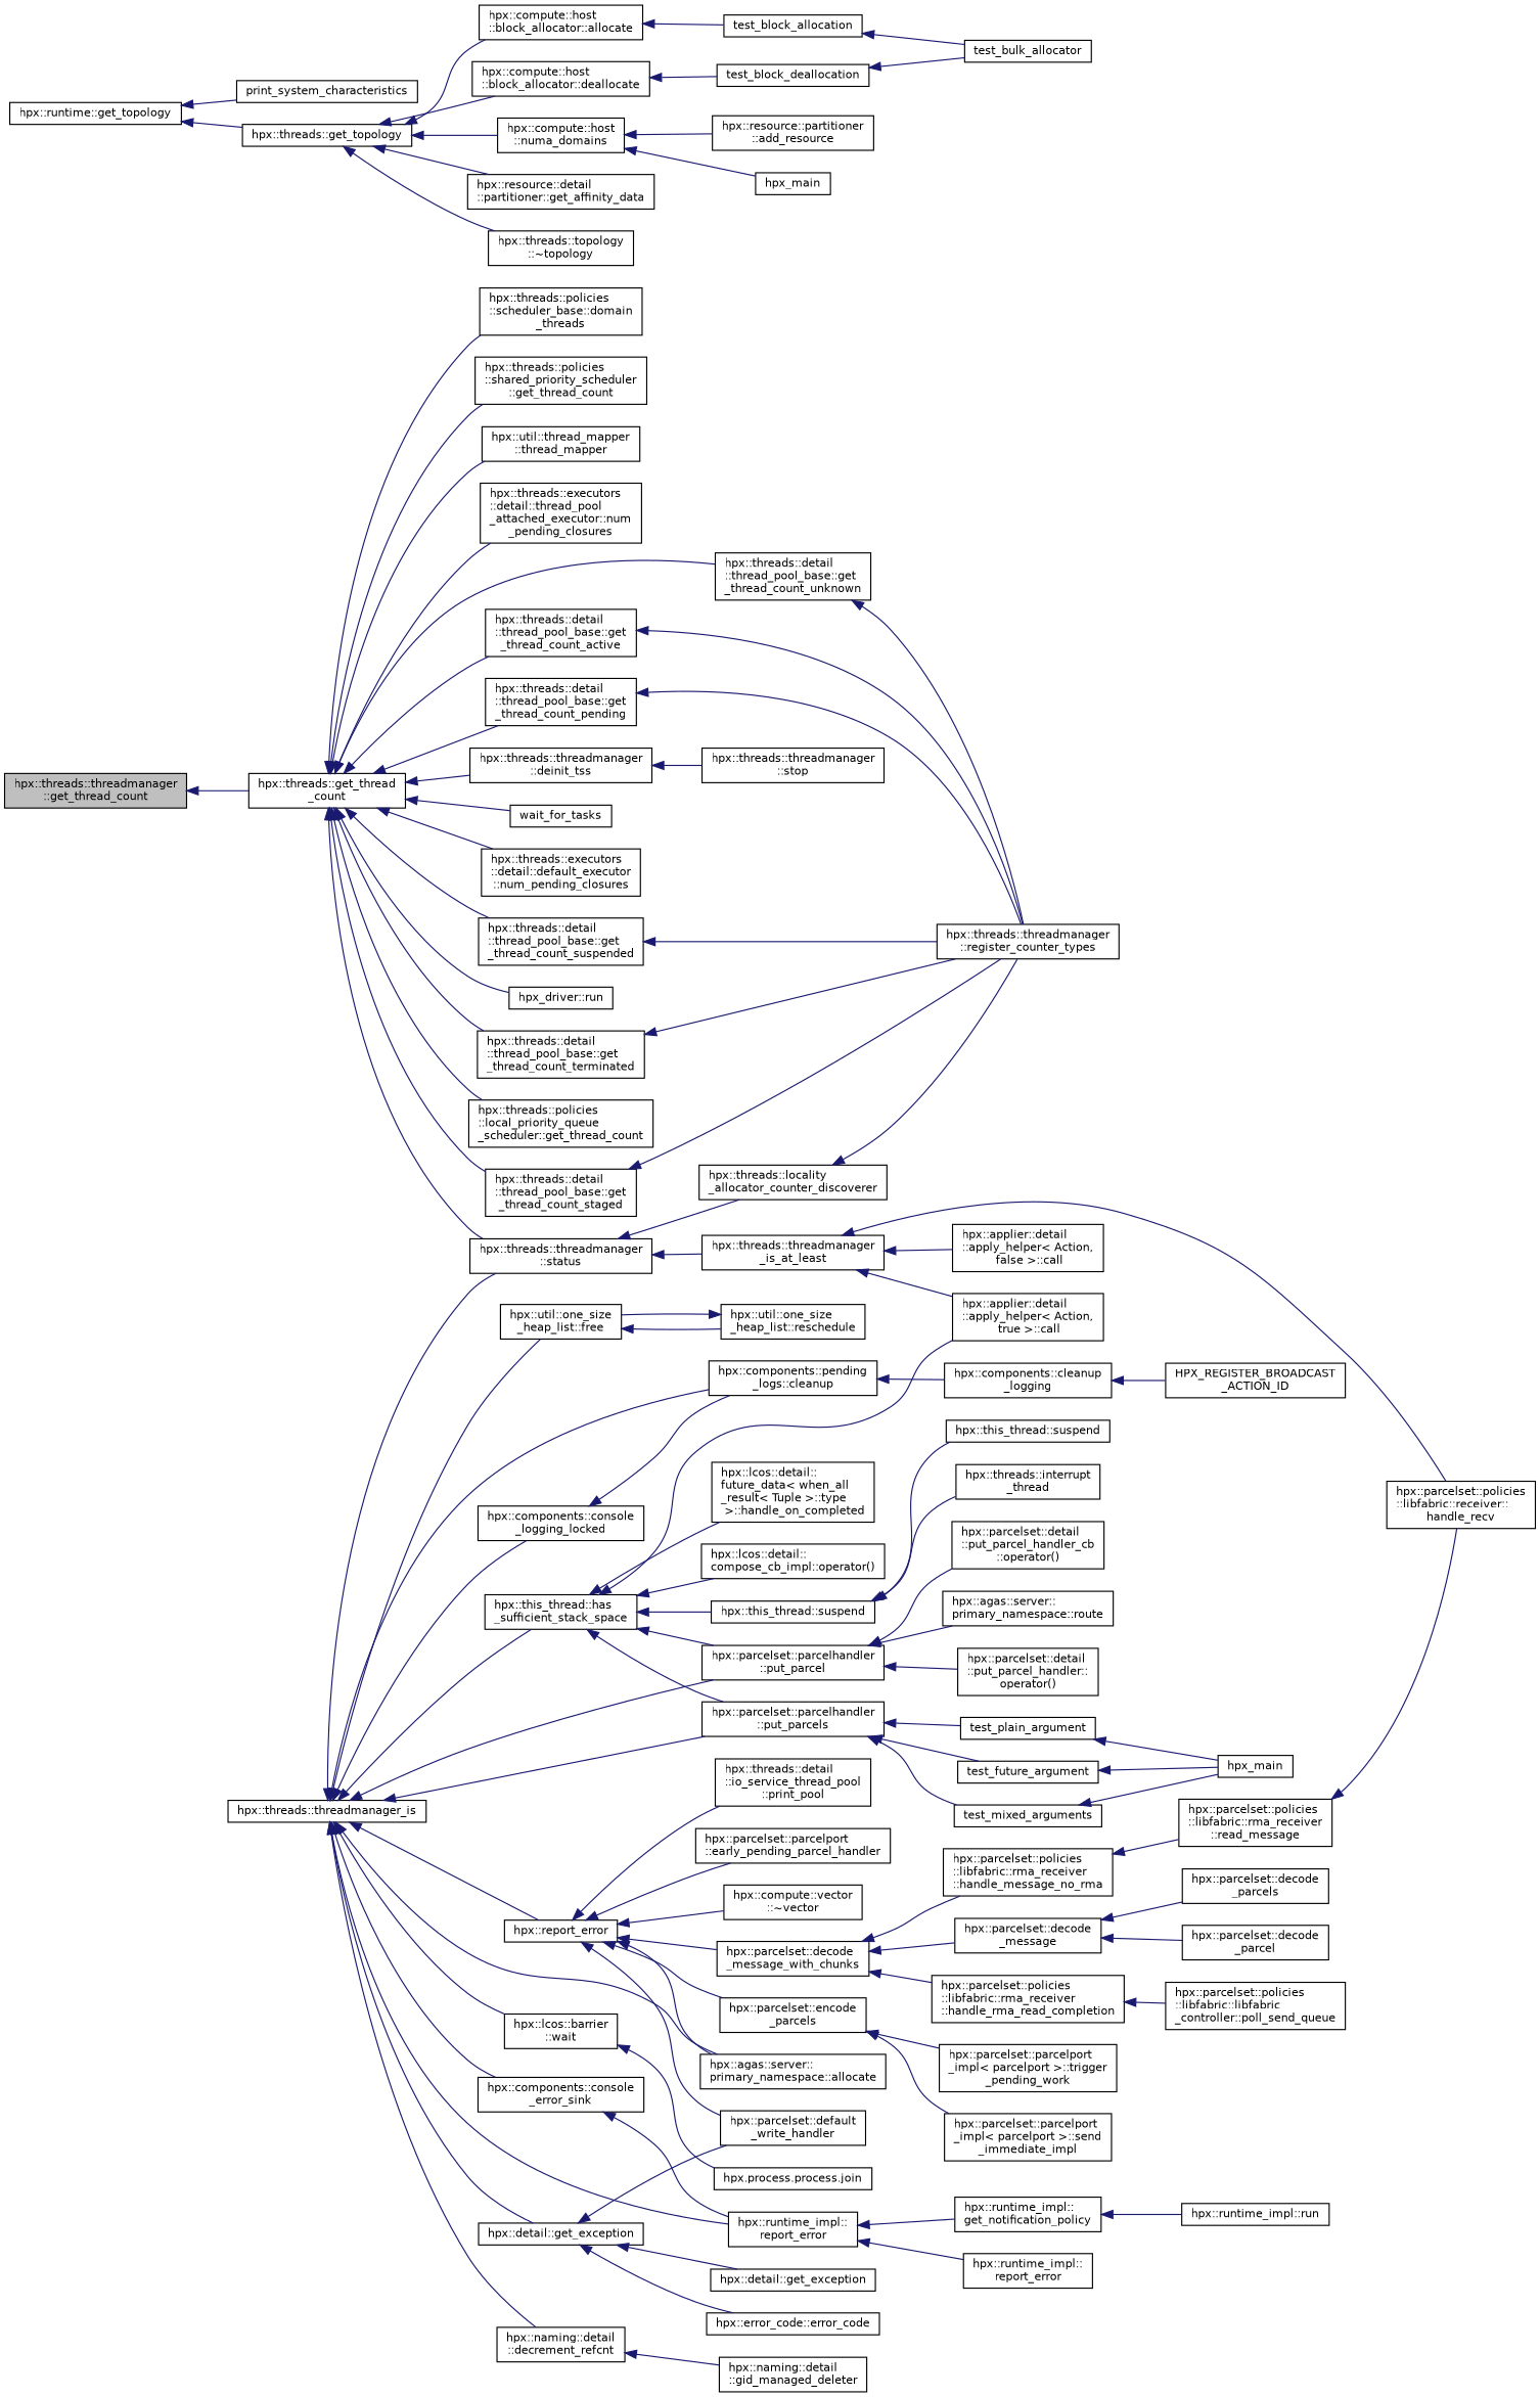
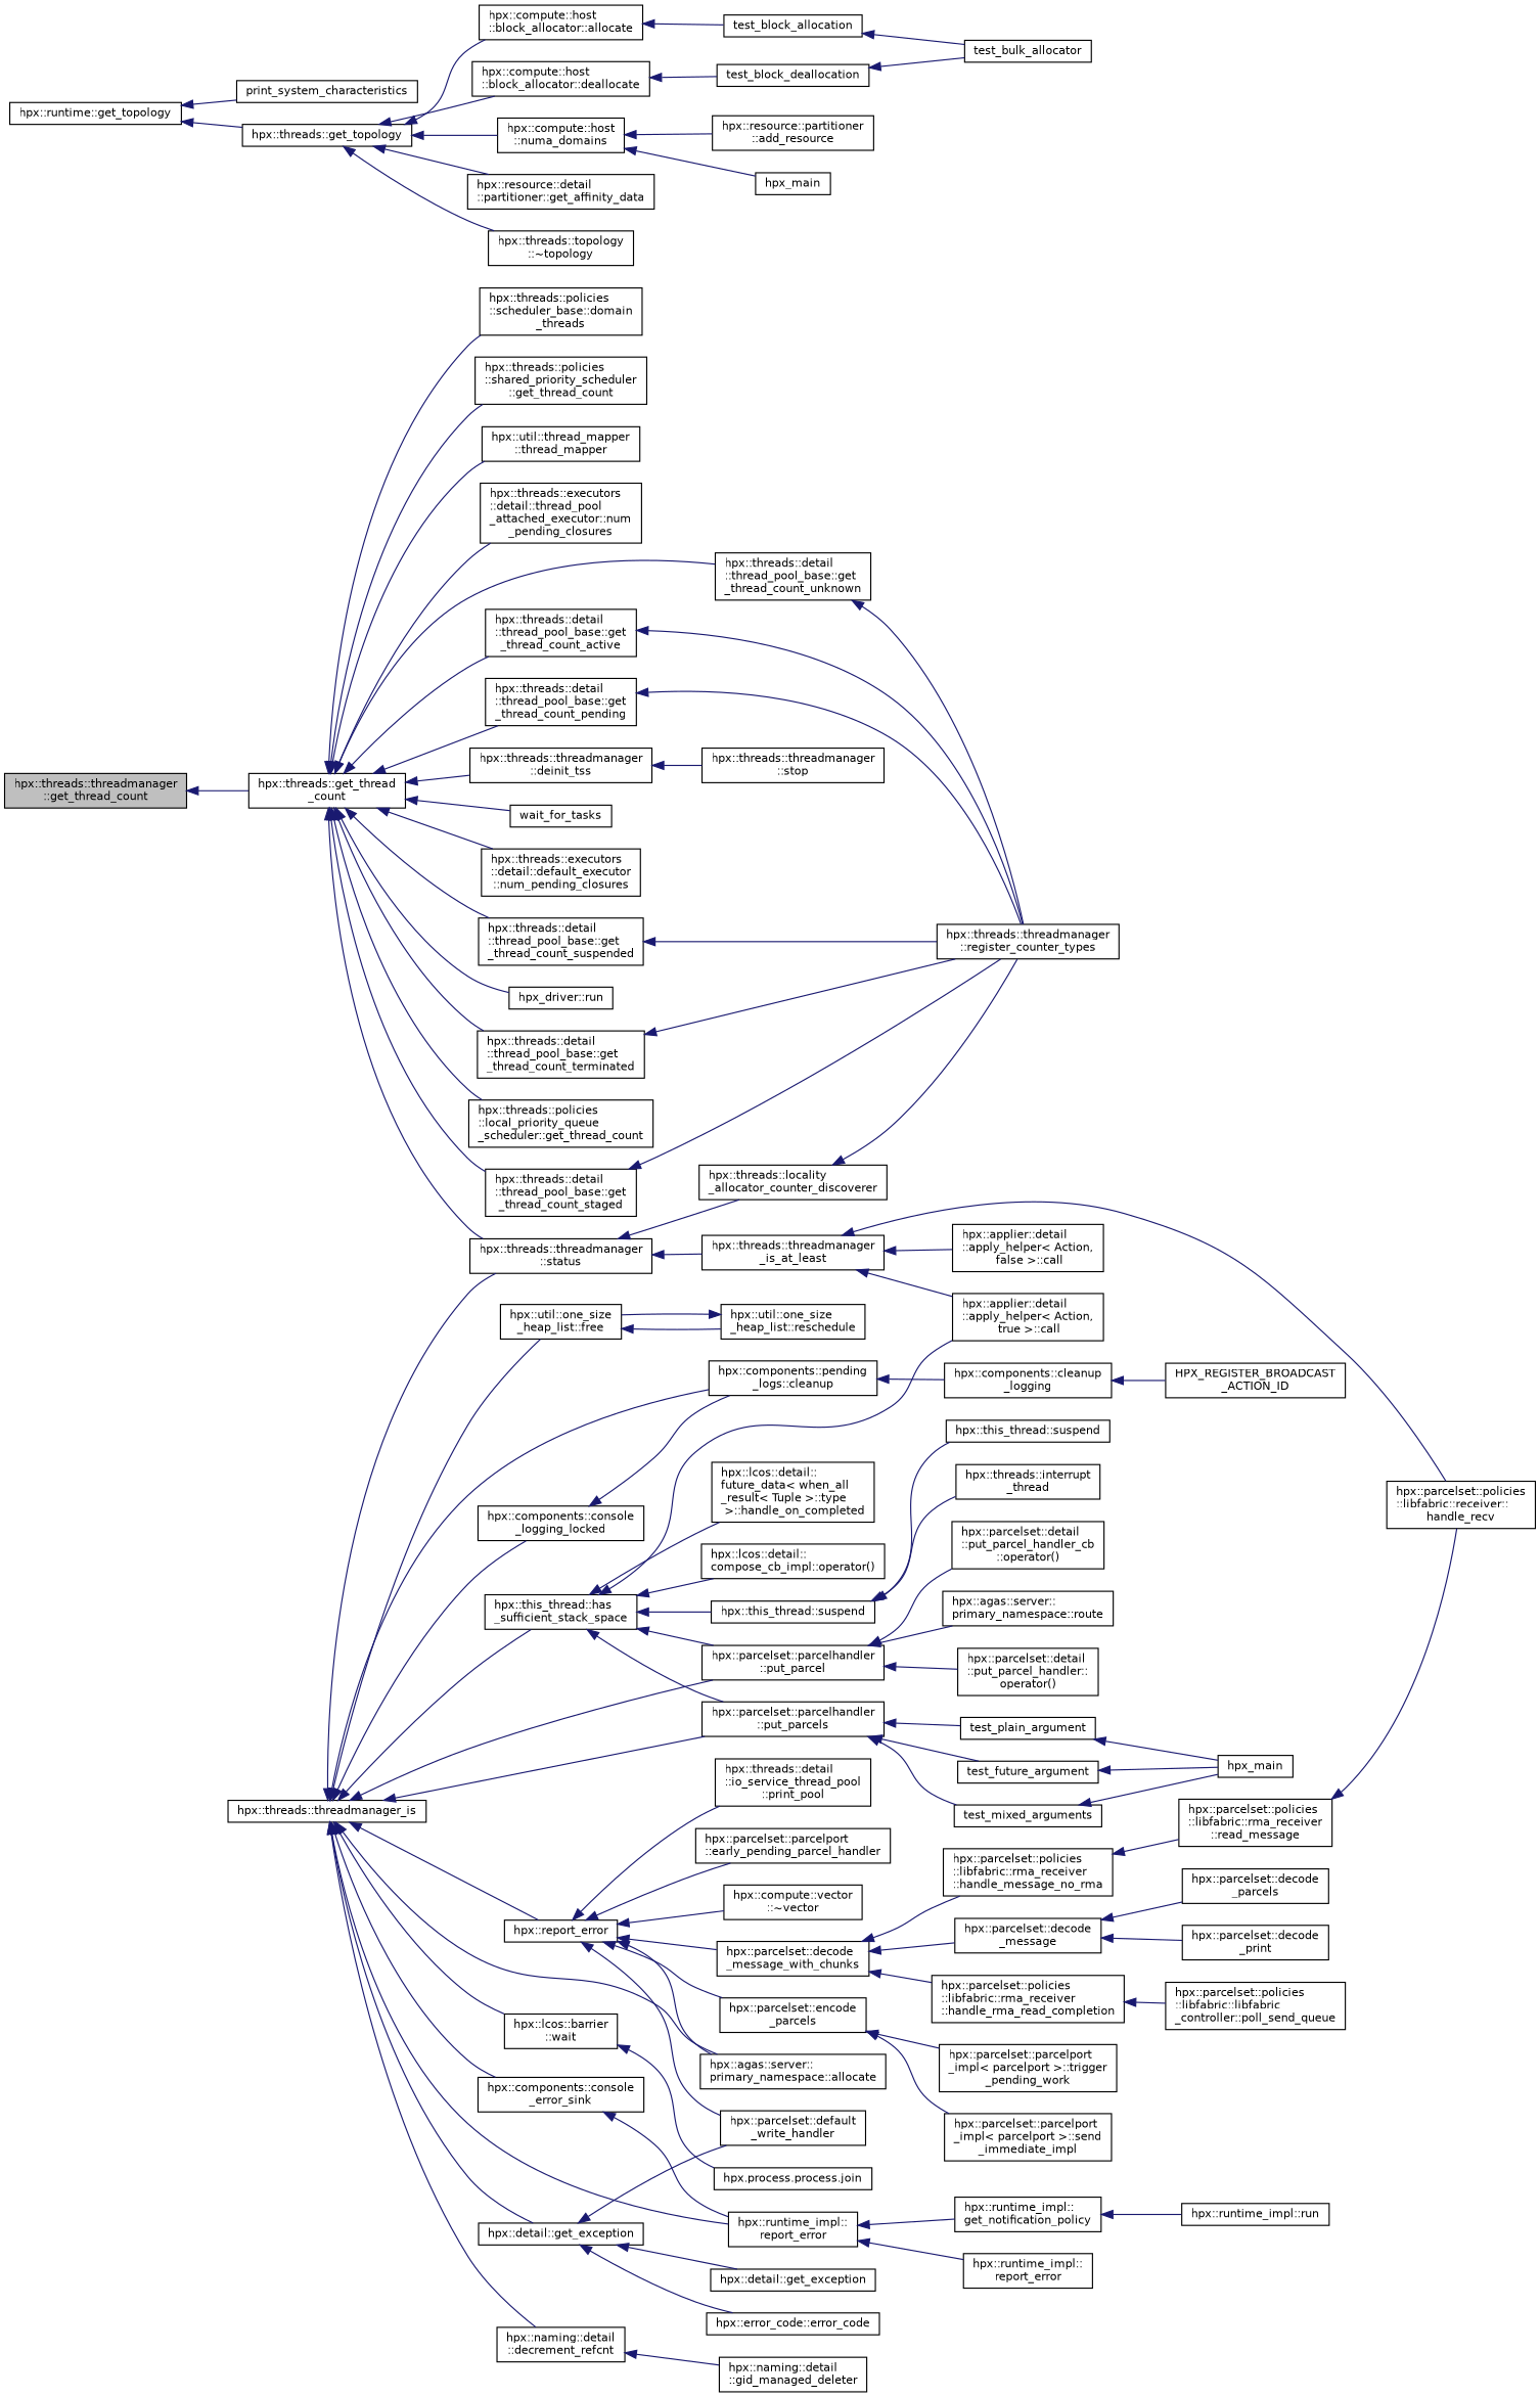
  digraph {
    rankdir=LR
    node [color=black fillcolor=white fontname=Helvetica fontsize=10 shape=record style=filled]
    edge [color=midnightblue dir=back fontname=Helvetica fontsize=10 labelfontname=Helvetica labelfontsize=10 style=solid]
    n1 [fillcolor=grey75 fontcolor=black height=0.2 label="hpx::threads::threadmanager\l::get_thread_count" width=0.4]
    n2 [height=0.2 label="hpx::threads::get_thread\l_count" width=0.4]
    n3 [height=0.2 label="hpx::threads::executors\l::detail::default_executor\l::num_pending_closures" width=0.4]
    n4 [height=0.2 label="hpx_driver::run" width=0.4]
    n5 [height=0.2 label="hpx::threads::policies\l::local_priority_queue\l_scheduler::get_thread_count" width=0.4]
    n6 [height=0.2 label="hpx::threads::policies\l::scheduler_base::domain\l_threads" width=0.4]
    n7 [height=0.2 label="hpx::threads::policies\l::shared_priority_scheduler\l::get_thread_count" width=0.4]
    n8 [height=0.2 label="hpx::util::thread_mapper\l::thread_mapper" width=0.4]
    n9 [height=0.2 label="hpx::threads::executors\l::detail::thread_pool\l_attached_executor::num\l_pending_closures" width=0.4]
    n10 [height=0.2 label="hpx::threads::detail\l::thread_pool_base::get\l_thread_count_unknown" width=0.4]
    n11 [height=0.2 label="hpx::threads::detail\l::thread_pool_base::get\l_thread_count_active" width=0.4]
    n12 [height=0.2 label="hpx::threads::detail\l::thread_pool_base::get\l_thread_count_pending" width=0.4]
    n13 [height=0.2 label="hpx::threads::detail\l::thread_pool_base::get\l_thread_count_suspended" width=0.4]
    n14 [height=0.2 label="hpx::threads::detail\l::thread_pool_base::get\l_thread_count_terminated" width=0.4]
    n15 [height=0.2 label="hpx::threads::detail\l::thread_pool_base::get\l_thread_count_staged" width=0.4]
    n16 [height=0.2 label="hpx::threads::threadmanager\l::status" width=0.4]
    n17 [height=0.2 label="hpx::threads::threadmanager\l::deinit_tss" width=0.4]
    n18 [height=0.2 label=wait_for_tasks width=0.4]
    n19 [height=0.2 label="hpx::threads::threadmanager\l::register_counter_types" width=0.4]
    n20 [height=0.2 label="hpx::threads::threadmanager\l_is_at_least" width=0.4]
    n21 [height=0.2 label="hpx::threads::locality\l_allocator_counter_discoverer" width=0.4]
    n22 [height=0.2 label="hpx::threads::threadmanager\l::stop" width=0.4]
    n23 [height=0.2 label="hpx::threads::threadmanager_is" width=0.4]
    n24 [height=0.2 label="hpx::lcos::barrier\l::wait" width=0.4]
    n25 [height=0.2 label="hpx::components::console\l_error_sink" width=0.4]
    n26 [height=0.2 label="hpx::runtime_impl::\lreport_error" width=0.4]
    n27 [height=0.2 label="hpx::components::console\l_logging_locked" width=0.4]
    n28 [height=0.2 label="hpx::components::pending\l_logs::cleanup" width=0.4]
    n29 [height=0.2 label="hpx::detail::get_exception" width=0.4]
    n30 [height=0.2 label="hpx::naming::detail\l::decrement_refcnt" width=0.4]
    n31 [height=0.2 label="hpx::util::one_size\l_heap_list::free" width=0.4]
    n32 [height=0.2 label="hpx::parcelset::parcelhandler\l::put_parcel" width=0.4]
    n33 [height=0.2 label="hpx::parcelset::parcelhandler\l::put_parcels" width=0.4]
    n34 [height=0.2 label="hpx::agas::server::\lprimary_namespace::allocate" width=0.4]
    n35 [height=0.2 label="hpx::report_error" width=0.4]
    n36 [height=0.2 label="hpx::this_thread::has\l_sufficient_stack_space" width=0.4]
    n37 [height=0.2 label="hpx::parcelset::policies\l::libfabric::receiver::\lhandle_recv" width=0.4]
    n38 [height=0.2 label="hpx::applier::detail\l::apply_helper\< Action,\l true \>::call" width=0.4]
    n39 [height=0.2 label="hpx::applier::detail\l::apply_helper\< Action,\l false \>::call" width=0.4]
    n40 [height=0.2 label="hpx.process.process.join" width=0.4]
    n41 [height=0.2 label="hpx::runtime_impl::\lreport_error" width=0.4]
    n42 [height=0.2 label="hpx::runtime_impl::\lget_notification_policy" width=0.4]
    n43 [height=0.2 label="hpx::components::cleanup\l_logging" width=0.4]
    n44 [height=0.2 label="hpx::error_code::error_code" width=0.4]
    n45 [height=0.2 label="hpx::parcelset::default\l_write_handler" width=0.4]
    n46 [height=0.2 label="hpx::detail::get_exception" width=0.4]
    n47 [height=0.2 label="hpx::naming::detail\l::gid_managed_deleter" width=0.4]
    n48 [height=0.2 label="hpx::util::one_size\l_heap_list::reschedule" width=0.4]
    n49 [height=0.2 label="hpx::parcelset::detail\l::put_parcel_handler::\loperator()" width=0.4]
    n50 [height=0.2 label="hpx::parcelset::detail\l::put_parcel_handler_cb\l::operator()" width=0.4]
    n51 [height=0.2 label="hpx::agas::server::\lprimary_namespace::route" width=0.4]
    n52 [height=0.2 label=test_plain_argument width=0.4]
    n53 [height=0.2 label=test_future_argument width=0.4]
    n54 [height=0.2 label=test_mixed_arguments width=0.4]
    n55 [height=0.2 label="hpx::parcelset::decode\l_message_with_chunks" width=0.4]
    n56 [height=0.2 label="hpx::parcelset::encode\l_parcels" width=0.4]
    n57 [height=0.2 label="hpx::threads::detail\l::io_service_thread_pool\l::print_pool" width=0.4]
    n58 [height=0.2 label="hpx::parcelset::parcelport\l::early_pending_parcel_handler" width=0.4]
    n59 [height=0.2 label="hpx::compute::vector\l::~vector" width=0.4]
    n60 [height=0.2 label="hpx::lcos::detail::\lcompose_cb_impl::operator()" width=0.4]
    n61 [height=0.2 label="hpx::lcos::detail::\lfuture_data\< when_all\l_result\< Tuple \>::type\l \>::handle_on_completed" width=0.4]
    n62 [height=0.2 label="hpx::this_thread::suspend" width=0.4]
    n63 [height=0.2 label="hpx::runtime_impl::run" width=0.4]
    n64 [height=0.2 label="HPX_REGISTER_BROADCAST\l_ACTION_ID" width=0.4]
    n65 [height=0.2 label=hpx_main width=0.4]
    n66 [height=0.2 label="hpx::parcelset::decode\l_message" width=0.4]
    n67 [height=0.2 label="hpx::parcelset::policies\l::libfabric::rma_receiver\l::handle_message_no_rma" width=0.4]
    n68 [height=0.2 label="hpx::parcelset::policies\l::libfabric::rma_receiver\l::handle_rma_read_completion" width=0.4]
    n69 [height=0.2 label="hpx::parcelset::parcelport\l_impl\< parcelport \>::send\l_immediate_impl" width=0.4]
    n70 [height=0.2 label="hpx::parcelset::parcelport\l_impl\< parcelport \>::trigger\l_pending_work" width=0.4]
    n71 [height=0.2 label="hpx::runtime::get_topology" width=0.4]
    n72 [height=0.2 label=print_system_characteristics width=0.4]
    n73 [height=0.2 label="hpx::threads::get_topology" width=0.4]
-   n74 [height=0.2 label="hpx::parcelset::decode\l_parcel" width=0.4]
+   n74 [height=0.2 label="hpx::parcelset::decode\l_print" width=0.4]
    n75 [height=0.2 label="hpx::parcelset::decode\l_parcels" width=0.4]
    n76 [height=0.2 label="hpx::parcelset::policies\l::libfabric::rma_receiver\l::read_message" width=0.4]
    n77 [height=0.2 label="hpx::parcelset::policies\l::libfabric::libfabric\l_controller::poll_send_queue" width=0.4]
    n78 [height=0.2 label="hpx::compute::host\l::block_allocator::allocate" width=0.4]
    n79 [height=0.2 label="hpx::compute::host\l::block_allocator::deallocate" width=0.4]
    n80 [height=0.2 label="hpx::compute::host\l::numa_domains" width=0.4]
    n81 [height=0.2 label="hpx::resource::detail\l::partitioner::get_affinity_data" width=0.4]
    n82 [height=0.2 label="hpx::threads::topology\l::~topology" width=0.4]
    n83 [height=0.2 label=test_block_allocation width=0.4]
    n84 [height=0.2 label=test_block_deallocation width=0.4]
    n85 [height=0.2 label="hpx::resource::partitioner\l::add_resource" width=0.4]
    n86 [height=0.2 label=hpx_main width=0.4]
    n87 [height=0.2 label=test_bulk_allocator width=0.4]
    n88 [height=0.2 label="hpx::threads::interrupt\l_thread" width=0.4]
    n89 [height=0.2 label="hpx::this_thread::suspend" width=0.4]
    n1 -> n2
    n2 -> n3
    n2 -> n4
    n2 -> n5
    n2 -> n6
    n2 -> n7
    n2 -> n8
    n2 -> n9
    n2 -> n10
    n2 -> n11
    n2 -> n12
    n2 -> n13
    n2 -> n14
    n2 -> n15
    n2 -> n16
    n2 -> n17
    n2 -> n18
    n10 -> n19
    n11 -> n19
    n12 -> n19
    n13 -> n19
    n14 -> n19
    n15 -> n19
    n16 -> n20
    n16 -> n21
    n17 -> n22
    n20 -> n37
    n20 -> n38
    n20 -> n39
    n21 -> n19
    n23 -> n16
    n23 -> n24
    n23 -> n25
    n23 -> n26
    n23 -> n27
    n23 -> n28
    n23 -> n29
    n23 -> n30
    n23 -> n31
    n23 -> n32
    n23 -> n33
    n23 -> n34
    n23 -> n35
    n23 -> n36
    n24 -> n40
    n25 -> n26
    n26 -> n41
    n26 -> n42
    n27 -> n28
    n28 -> n43
    n29 -> n44
    n29 -> n45
    n29 -> n46
    n30 -> n47
    n31 -> n48
    n32 -> n49
    n32 -> n50
    n32 -> n51
    n33 -> n52
    n33 -> n53
    n33 -> n54
    n35 -> n34
    n35 -> n45
    n35 -> n55
    n35 -> n56
    n35 -> n57
    n35 -> n58
    n35 -> n59
    n36 -> n32
    n36 -> n33
    n36 -> n38
    n36 -> n60
    n36 -> n61
    n36 -> n62
    n42 -> n63
    n43 -> n64
    n48 -> n31
    n52 -> n65
    n53 -> n65
    n54 -> n65
    n55 -> n66
    n55 -> n67
    n55 -> n68
    n56 -> n69
    n56 -> n70
    n62 -> n88
    n62 -> n89
    n66 -> n74
    n66 -> n75
    n67 -> n76
    n68 -> n77
    n71 -> n72
    n71 -> n73
    n73 -> n78
    n73 -> n79
    n73 -> n80
    n73 -> n81
    n73 -> n82
    n76 -> n37
    n78 -> n83
    n79 -> n84
    n80 -> n85
    n80 -> n86
    n83 -> n87
    n84 -> n87
  }
